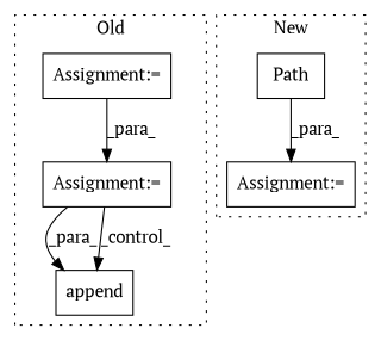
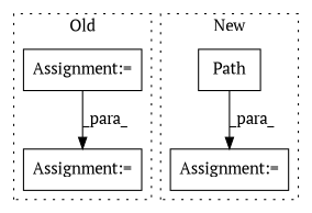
  digraph {
    fontname="PT Serif"
    node [a=7 l=1 shape=box fontname="PT Serif"]
    edge [fontname="PT Serif"]
-   n1 [a=32 l="7,1" label=append s="1429,1513"]
    n2 [label="Assignment:=" s=939]
    n3 [l=21 label="Assignment:=" s=1168]
    n4 [a=32 l="5,1" label=Path s="917,930"]
    n5 [label="Assignment:=" s=967]
    subgraph cluster_1 {
      label=Old
      style=dotted
-     n1
      n2
      n3
    }
    subgraph cluster_2 {
      label=New
      style=dotted
      n4
      n5
    }
-   n2 -> n1 [label=_para_]
-   n2 -> n1 [label=_control_]
    n3 -> n2 [label=_para_]
    n4 -> n5 [label=_para_]
  }
